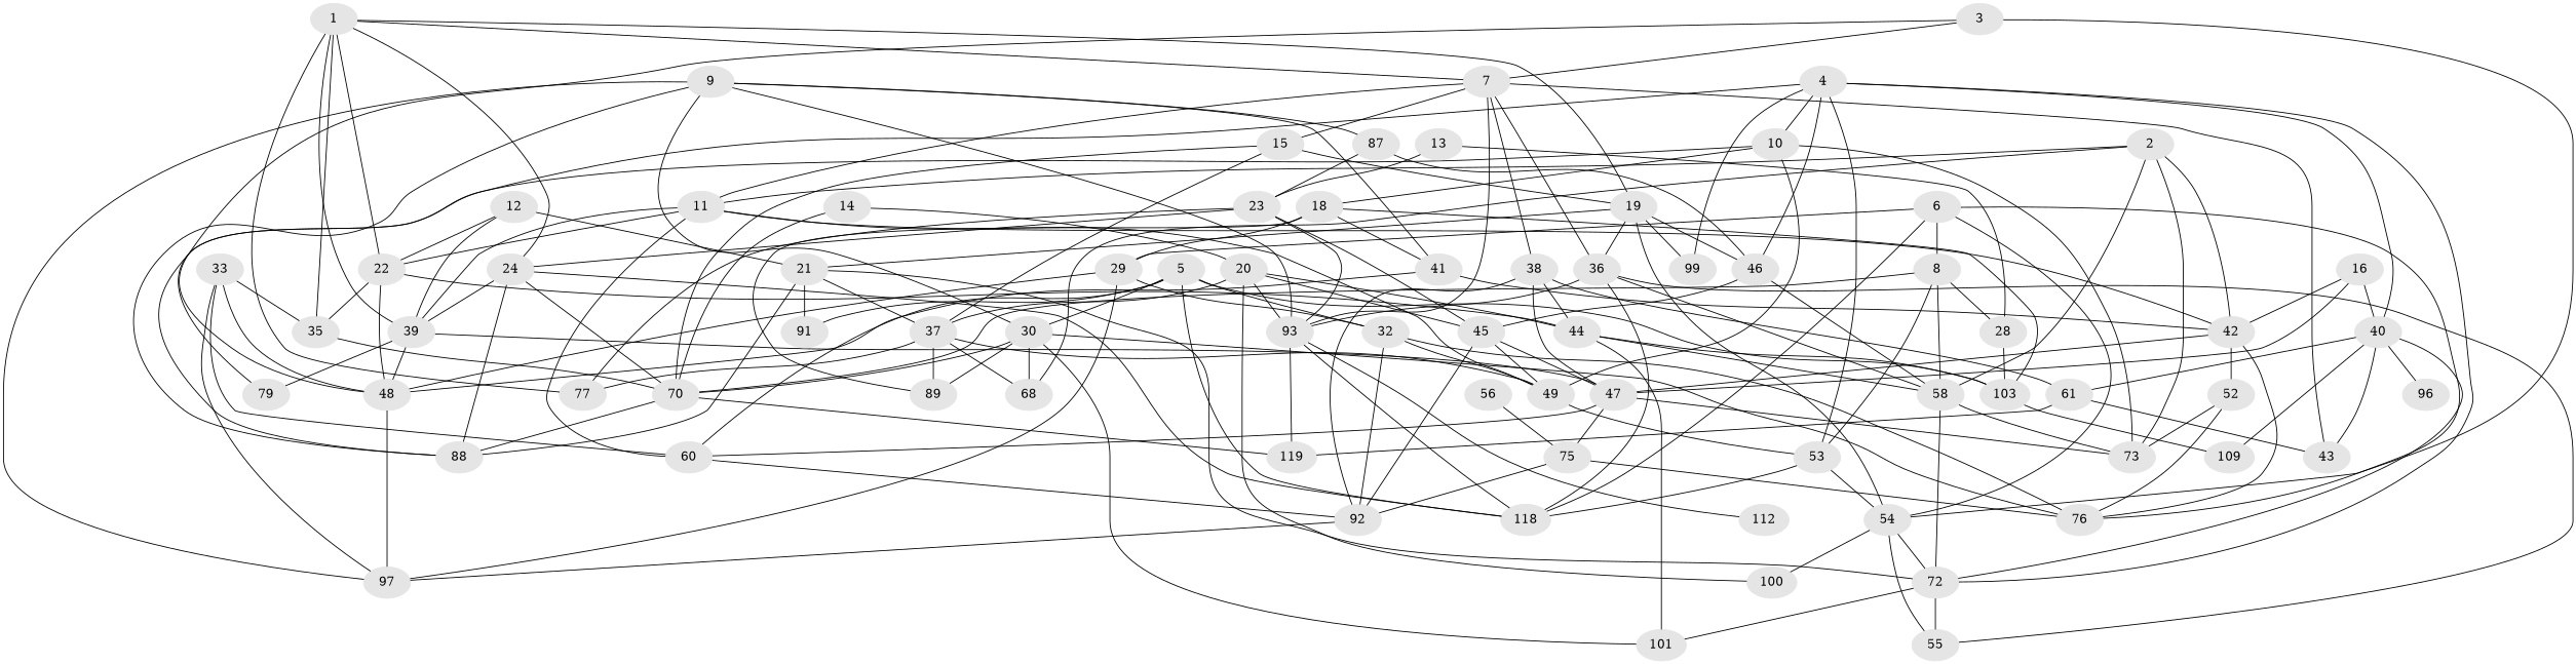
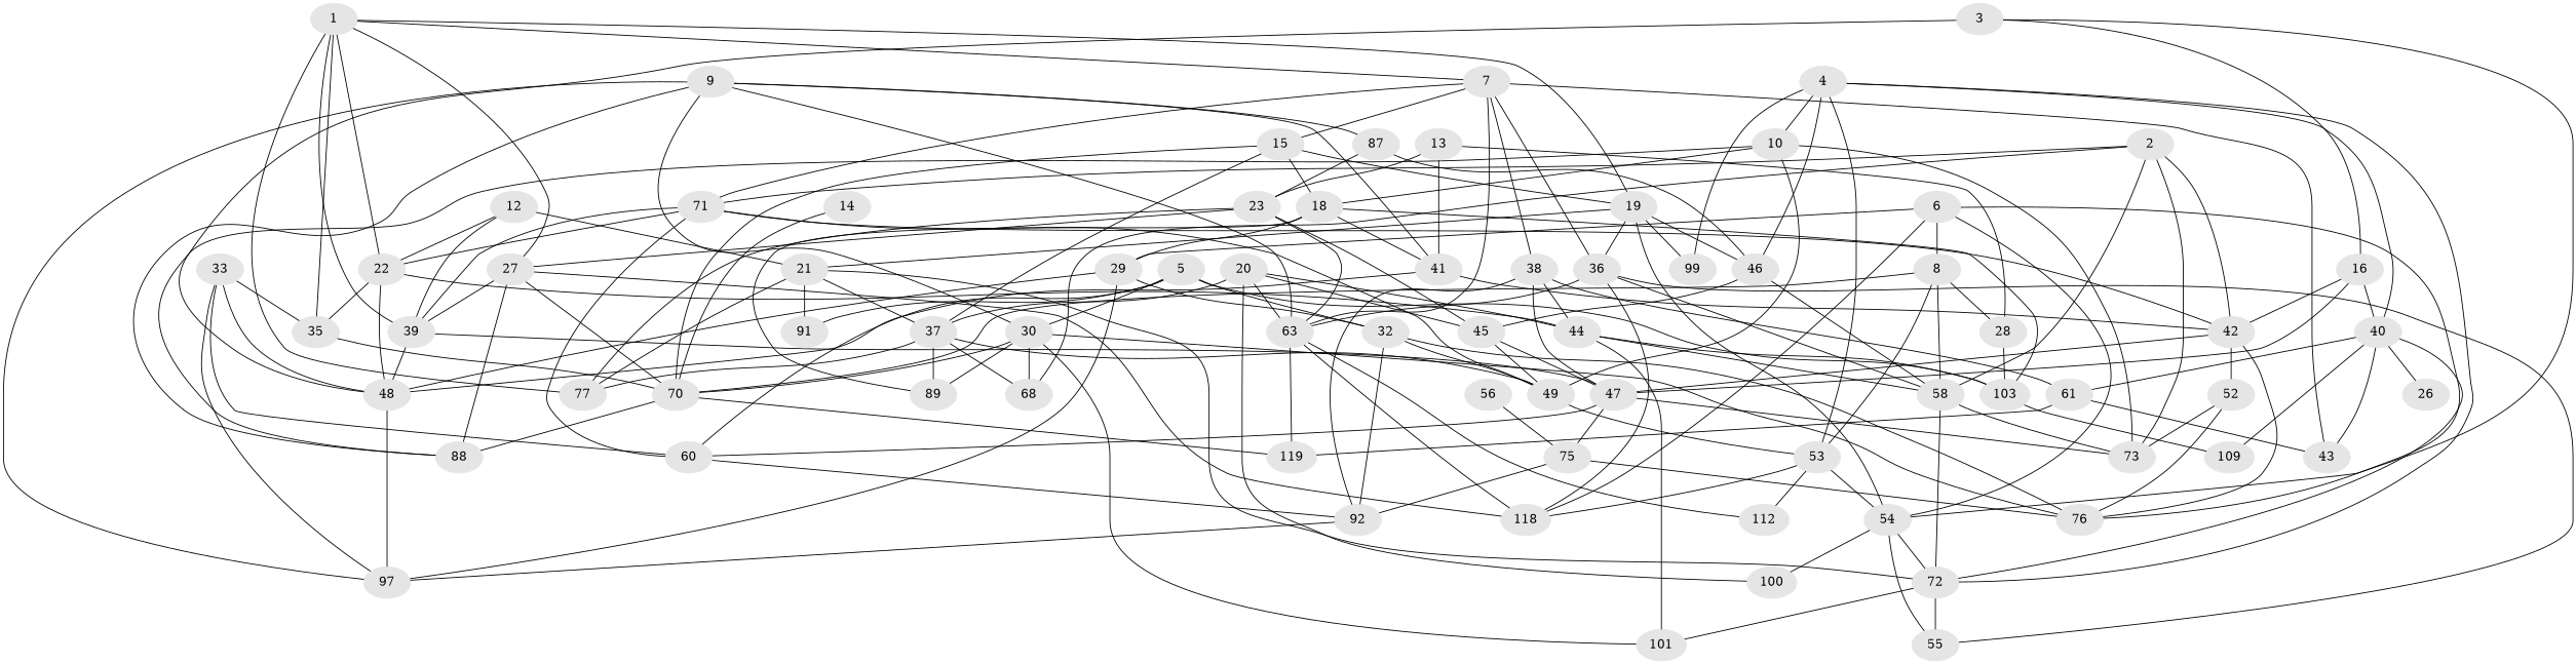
  graph {
    node [color=gray90 style=filled]
    7 [super="+115"]
-   11 [super="+64"]
+   11 [super="+64" label=71]
    15
    36 [super="+71"]
    38 [super="+62"]
    43
-   63 [super="+106" label=93]
+   63 [super="+106"]
    1
    19 [super="+117"]
    22 [super="+85"]
-   24 [super="+46"]
+   24 [super="+46" label=27]
    35 [super="+98"]
    39 [super="+51"]
    77 [super="+86"]
    54 [super="+95"]
    n16 [label=46]
    99
    21 [super="+50"]
    48 [super="+104"]
    44 [super="+116"]
    118
    70 [super="+87"]
    88
-   79
    47 [super="+82"]
    2 [super="+27"]
    42 [super="+65"]
    58 [super="+66"]
    68
    73
    60 [super="+83"]
    49 [super="+108"]
    76 [super="+102"]
    52 [super="+110"]
    72 [super="+93"]
    3
    97
    100
    55
    4 [super="+107"]
    10 [super="+114"]
    40 [super="+81"]
    53 [super="+67"]
    18 [super="+25"]
    45
    61
-   96
+   96 [label=26]
    109
    112
    101
    5 [super="+69"]
    30 [super="+78"]
    32 [super="+74"]
    91
    103
    89
    92 [super="+111"]
    6 [super="+59"]
    8 [super="+90"]
    29 [super="+57"]
    28
    37 [super="+105"]
    119
    9 [super="+80"]
    n65 [label=87]
    41 [super="+94"]
    23 [super="+113"]
    12
    13
    20 [super="+84"]
    14
    16
    75
    56
    33 [super="+34"]
    7 -- 11
    7 -- 15 [weight=2]
    7 -- 36
    7 -- 38
    7 -- 43
    7 -- 63
    11 -- 22
    11 -- 39
    11 -- 42
    11 -- 60
    11 -- 49
    15 -- 19
    15 -- 70
+   15 -- 18
    15 -- 37
    36 -- 63
    36 -- 118
    36 -- 58
    36 -- 55
    38 -- 44
    38 -- 47
    38 -- 61
    38 -- 92
    63 -- 118
    63 -- 112
    63 -- 119
    1 -- 7
    1 -- 19
    1 -- 22
    1 -- 24
    1 -- 35
    1 -- 39
    1 -- 77
    19 -- 36 [weight=2]
    19 -- 54
    19 -- n16
    19 -- 99
    19 -- 21
    22 -- 35
    22 -- 48
    22 -- 44
    24 -- 39
    24 -- 118
    24 -- 70
    24 -- 88
    35 -- 70
    39 -- 48
-   39 -- 79
    39 -- 47
    54 -- 72
    54 -- 100
    54 -- 55
    n16 -- 58
    n16 -- 45
-   21 -- 88
+   21 -- 77
    21 -- 72
    21 -- 91
    21 -- 37
    48 -- 97
    44 -- 58
    44 -- 101
    44 -- 103
    70 -- 88
    70 -- 119
    47 -- 73
    47 -- 60
    47 -- 75
    2 -- 11
    2 -- 42
    2 -- 58
    2 -- 68
    2 -- 73
    42 -- 47
    42 -- 76
    42 -- 52
    58 -- 73
    58 -- 72
    60 -- 92
    49 -- 53
    52 -- 73
    52 -- 76
    72 -- 55
    72 -- 101
-   3 -- 7
+   3 -- 16
    3 -- 54
    3 -- 48
    4 -- n16
    4 -- 99
-   4 -- 79
    4 -- 72
    4 -- 10
    4 -- 40
    4 -- 53
    10 -- 88
    10 -- 73
    10 -- 49
    10 -- 18
    40 -- 43
    40 -- 72
    40 -- 61
    40 -- 96
    40 -- 109
    53 -- 54
    53 -- 118
+   53 -- 112
    18 -- 103
    18 -- 89
    18 -- 29
    18 -- 41
    45 -- 47
    45 -- 49
-   45 -- 92
    61 -- 43
    61 -- 119
-   5 -- 118
    5 -- 60
    5 -- 30
    5 -- 32
    5 -- 91
    5 -- 103
    30 -- 70
    30 -- 68
    30 -- 76
    30 -- 101
    30 -- 89
    32 -- 49
    32 -- 76
    32 -- 92
    103 -- 109
    92 -- 97
    6 -- 54
    6 -- 118
    6 -- 76
    6 -- 8
    6 -- 29
    8 -- 70 [weight=2]
    8 -- 58
    8 -- 53
    8 -- 28
    29 -- 48
    29 -- 97
    29 -- 32
    28 -- 103
    37 -- 77
    37 -- 68
    37 -- 49
    37 -- 89
    9 -- 63
    9 -- 88
    9 -- 97
    9 -- 30
    9 -- n65
    9 -- 41
    n65 -- n16
    n65 -- 23
    41 -- 48
    41 -- 42
    23 -- 63
    23 -- 24
    23 -- 77
    23 -- 45 [weight=2]
    12 -- 22
    12 -- 39
    12 -- 21
    13 -- 28
+   13 -- 41
    13 -- 23
    20 -- 63
    20 -- 44
    20 -- 100
    20 -- 45
    20 -- 37
    14 -- 70
-   14 -- 20
    16 -- 47
    16 -- 42
    16 -- 40
    75 -- 76
    75 -- 92
    56 -- 75
    33 -- 35
    33 -- 48
    33 -- 60 [weight=2]
    33 -- 97
  }
